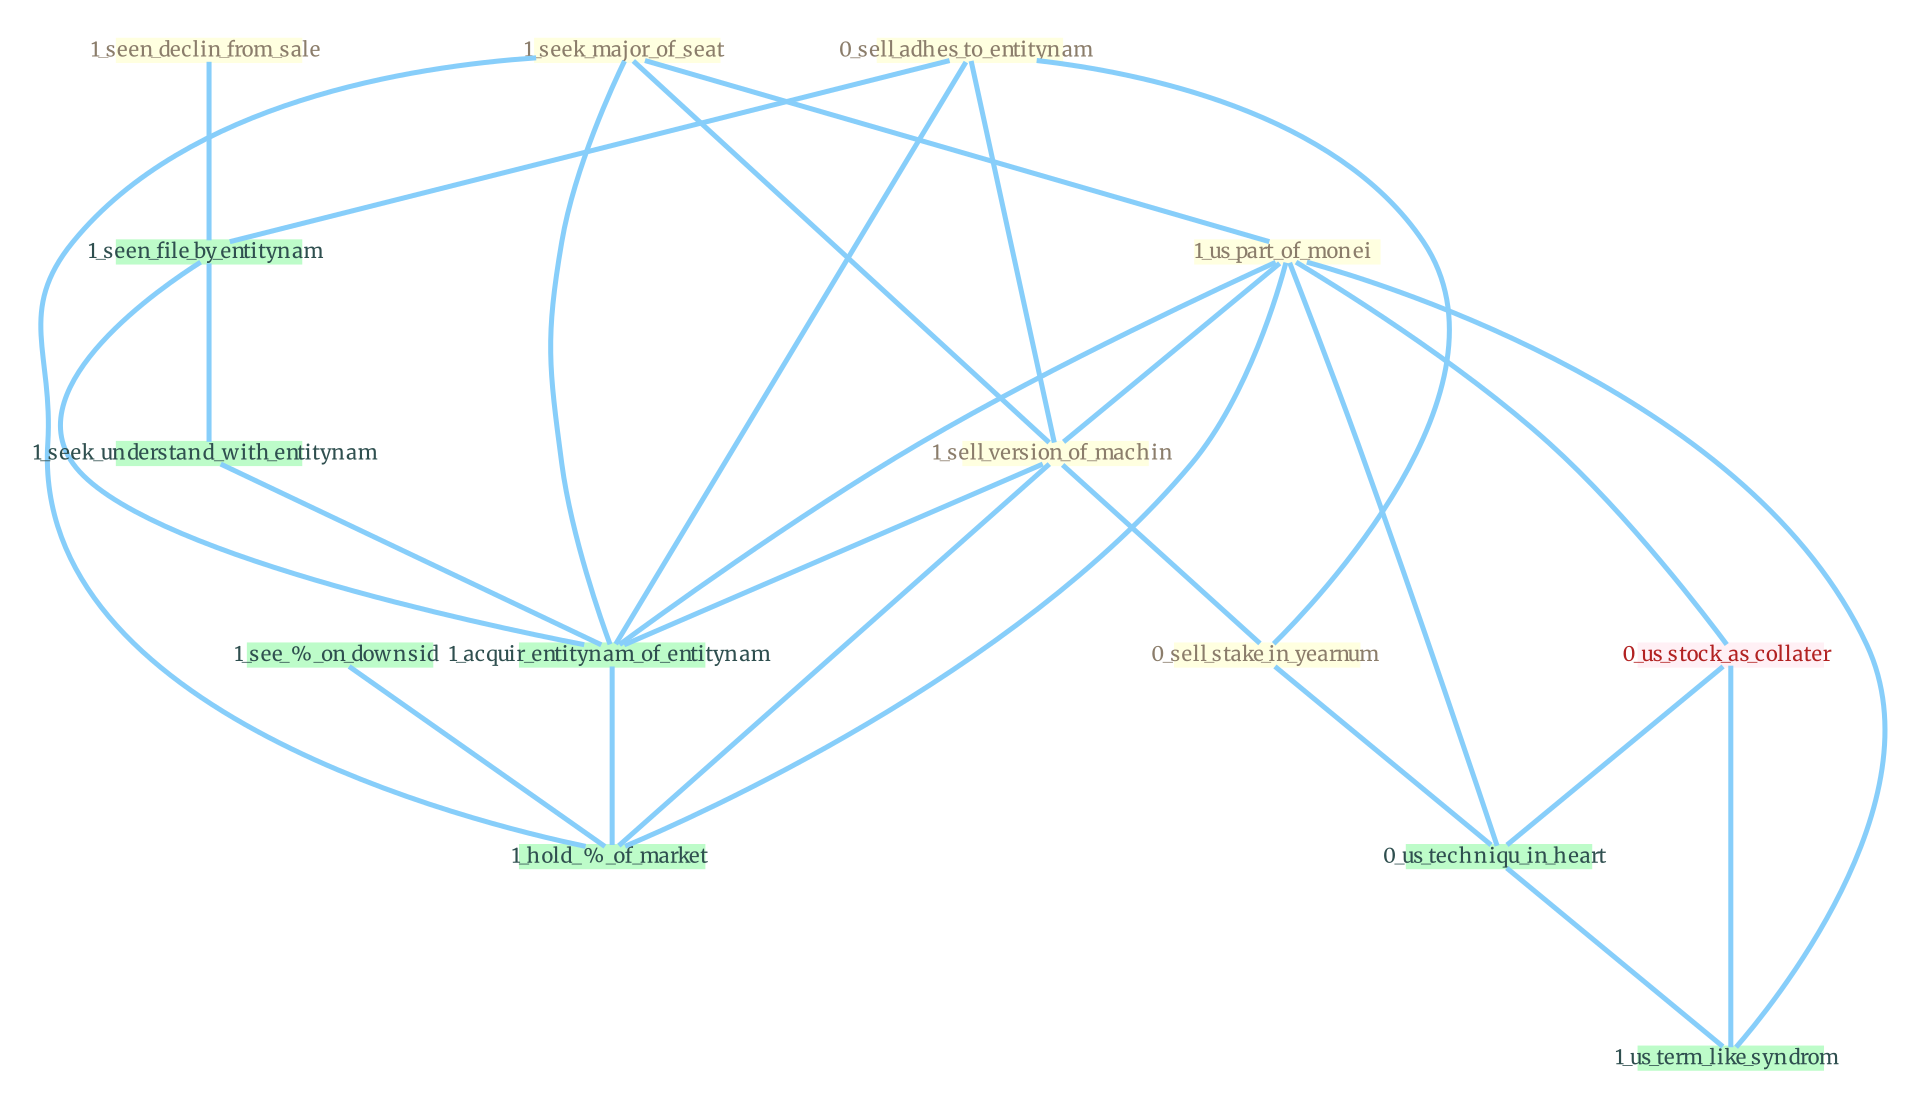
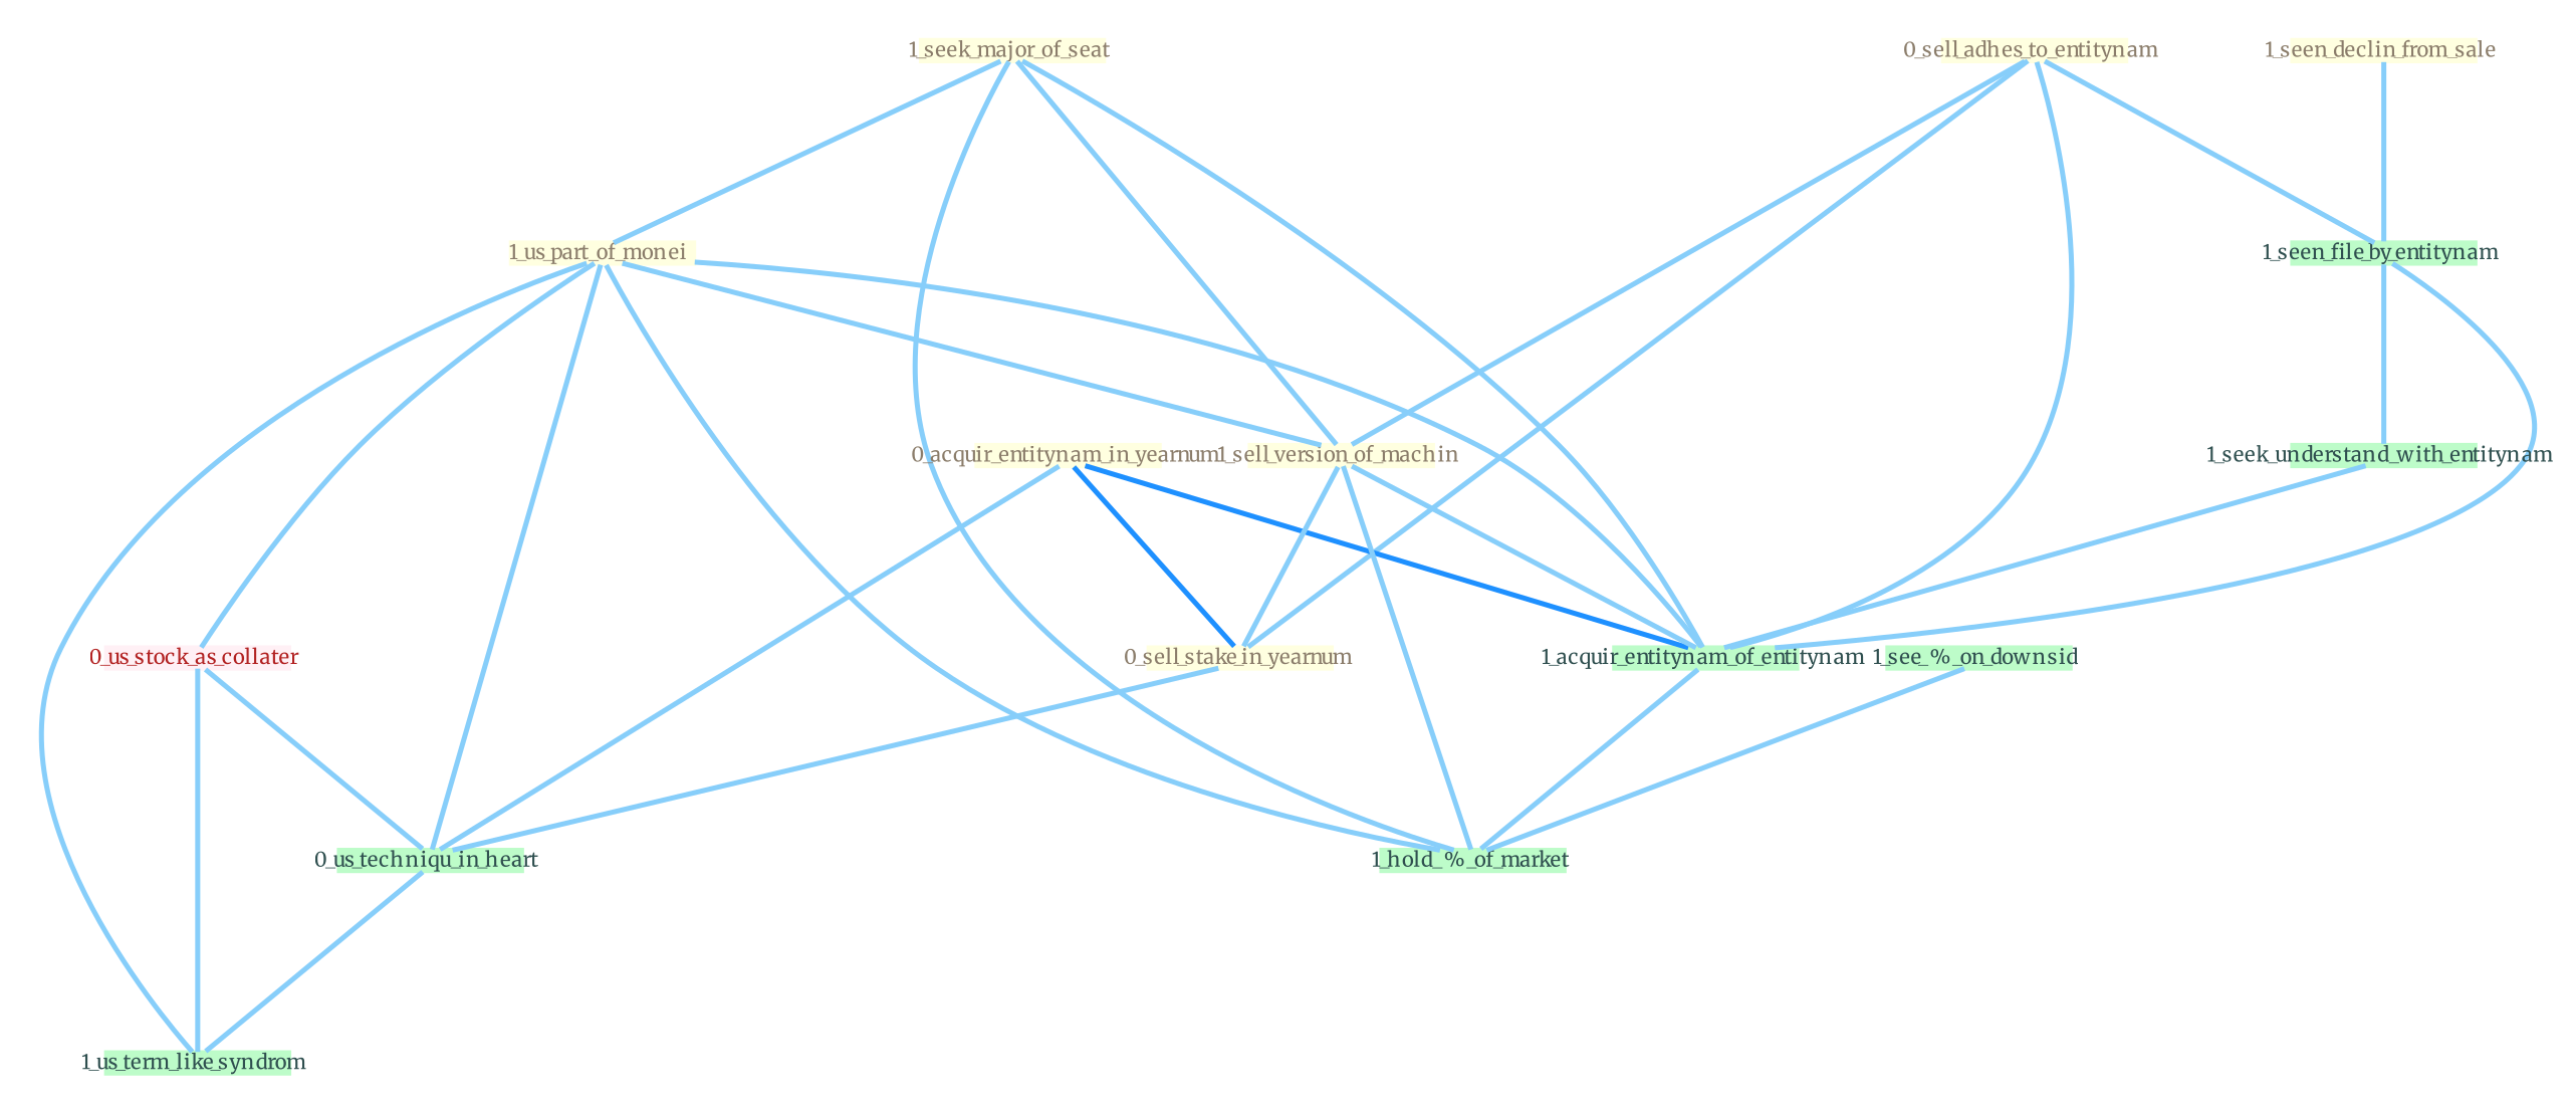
  graph {
    fontname=Merriweather
    node [color="#ffffe0" fixedsize=true fontcolor="#8b7d6b" fontname=Merriweather fontsize=4 shape=polygon style=filled]
    edge [color="#87cefa" fontname=Merriweather w=1]
    "0_sell_adhes_to_entitynam " [height=.06 width=.5]
    "1_seek_major_of_seat " [height=.06 width=.5]
    "1_us_part_of_monei " [height=.06 width=.5]
    "1_seen_declin_from_sale " [height=.06 width=.5]
+   "0_acquir_entitynam_in_yearnum " [height=.06 width=.5]
    "1_sell_version_of_machin " [height=.06 width=.5]
    "0_sell_stake_in_yearnum " [height=.06 width=.5]
    "0_us_stock_as_collater " [color="#fff0f5" fontcolor="#b22222" height=.06 width=.5]
    "1_seen_file_by_entitynam " [color="#BDFCC9" fontcolor="#2f4f4f" height=.06 width=.5]
    "1_acquir_entitynam_of_entitynam " [color="#BDFCC9" fontcolor="#2f4f4f" height=.06 width=.5]
    "1_hold_%_of_market " [color="#BDFCC9" fontcolor="#2f4f4f" height=.06 width=.5]
    "0_us_techniqu_in_heart " [color="#BDFCC9" fontcolor="#2f4f4f" height=.06 width=.5]
    "1_us_term_like_syndrom " [color="#BDFCC9" fontcolor="#2f4f4f" height=.06 width=.5]
    "1_seek_understand_with_entitynam " [color="#BDFCC9" fontcolor="#2f4f4f" height=.06 width=.5]
    "1_see_%_on_downsid " [color="#BDFCC9" fontcolor="#2f4f4f" height=.06 width=.5]
    subgraph sub_1 {
      "0_sell_adhes_to_entitynam "
      "1_seek_major_of_seat "
      "1_us_part_of_monei "
      "1_seen_declin_from_sale "
+     "0_acquir_entitynam_in_yearnum "
      "1_sell_version_of_machin "
      "0_sell_stake_in_yearnum "
    }
    subgraph sub_2 {
      "0_us_stock_as_collater "
    }
    "0_sell_adhes_to_entitynam " -- "1_sell_version_of_machin "
    "0_sell_adhes_to_entitynam " -- "0_sell_stake_in_yearnum "
    "0_sell_adhes_to_entitynam " -- "1_seen_file_by_entitynam "
    "0_sell_adhes_to_entitynam " -- "1_acquir_entitynam_of_entitynam "
    "1_seek_major_of_seat " -- "1_us_part_of_monei "
    "1_seek_major_of_seat " -- "1_sell_version_of_machin "
    "1_seek_major_of_seat " -- "1_acquir_entitynam_of_entitynam "
    "1_seek_major_of_seat " -- "1_hold_%_of_market "
    "1_us_part_of_monei " -- "1_sell_version_of_machin "
    "1_us_part_of_monei " -- "0_us_stock_as_collater "
    "1_us_part_of_monei " -- "1_acquir_entitynam_of_entitynam "
    "1_us_part_of_monei " -- "1_hold_%_of_market "
    "1_us_part_of_monei " -- "0_us_techniqu_in_heart "
    "1_us_part_of_monei " -- "1_us_term_like_syndrom "
    "1_seen_declin_from_sale " -- "1_seen_file_by_entitynam "
+   "0_acquir_entitynam_in_yearnum " -- "0_sell_stake_in_yearnum " [color="#1e90ff" w=2]
+   "0_acquir_entitynam_in_yearnum " -- "1_acquir_entitynam_of_entitynam " [color="#1e90ff" w=2]
+   "0_acquir_entitynam_in_yearnum " -- "0_us_techniqu_in_heart "
    "1_sell_version_of_machin " -- "0_sell_stake_in_yearnum "
    "1_sell_version_of_machin " -- "1_acquir_entitynam_of_entitynam "
    "1_sell_version_of_machin " -- "1_hold_%_of_market "
    "0_sell_stake_in_yearnum " -- "0_us_techniqu_in_heart "
    "0_us_stock_as_collater " -- "0_us_techniqu_in_heart "
    "0_us_stock_as_collater " -- "1_us_term_like_syndrom "
    "1_seen_file_by_entitynam " -- "1_acquir_entitynam_of_entitynam "
    "1_seen_file_by_entitynam " -- "1_seek_understand_with_entitynam "
    "1_acquir_entitynam_of_entitynam " -- "1_hold_%_of_market "
    "0_us_techniqu_in_heart " -- "1_us_term_like_syndrom "
    "1_seek_understand_with_entitynam " -- "1_acquir_entitynam_of_entitynam "
    "1_see_%_on_downsid " -- "1_hold_%_of_market "
  }
